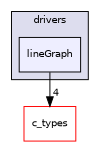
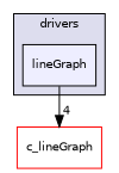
  digraph {
    compound=true
    node [fontname=Helvetica fontsize=10 shape=box style=filled]
    n1 [fillcolor="#eeeeff" label=lineGraph pencolor=black]
-   n2 [color=red fillcolor=white label=c_types]
+   n2 [color=red fillcolor=white label=c_lineGraph]
    subgraph cluster_1 {
      bgcolor="#ddddee"
      fontname=Helvetica
      fontsize=10
      label=drivers
      pencolor=black
      n1
    }
    n1 -> n2 [headlabel=4 labeldistance=1.5 labelfontname=Helvetica labelfontsize=10]
  }
